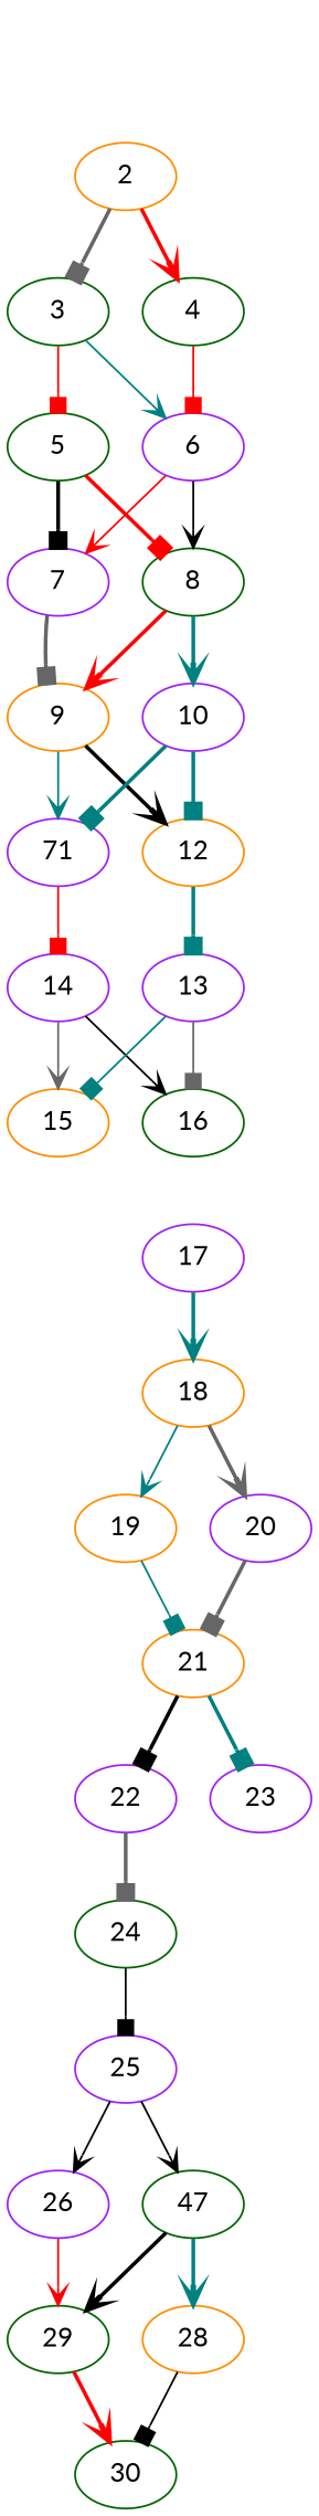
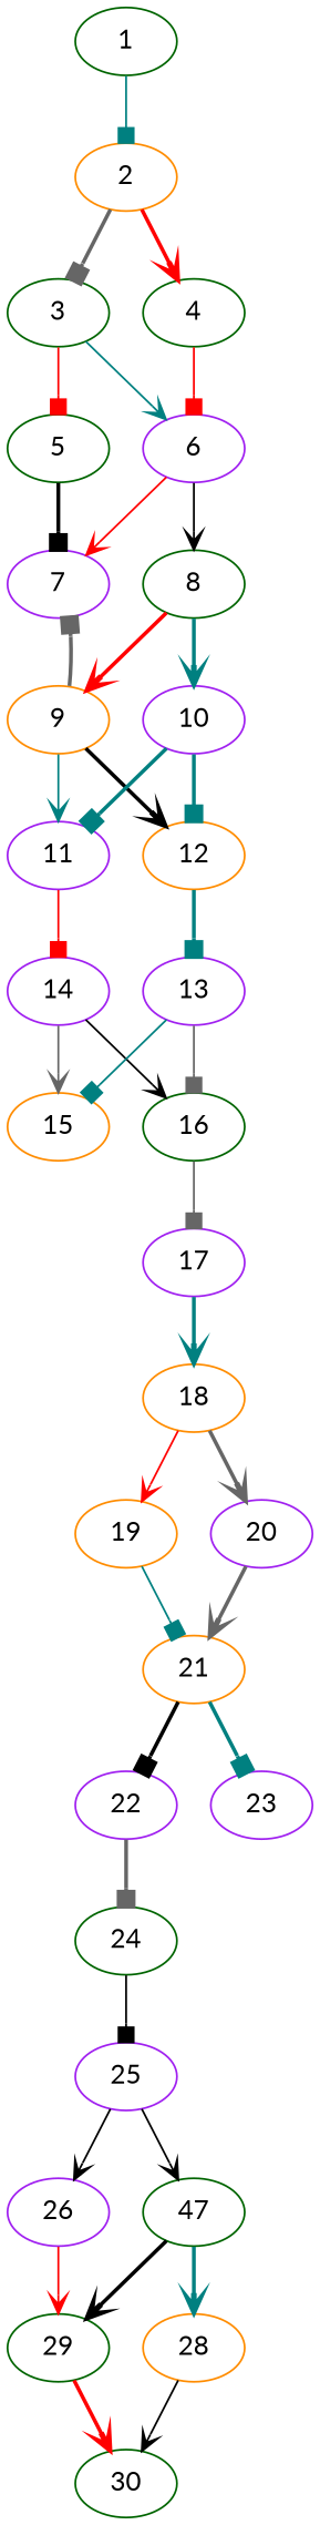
  digraph {
    fontname=Lato
    node [alpha=0.04 color=purple fontname=Lato]
    edge [arrowhead=box color=teal fontname=Lato style=solid]
+   1 [alpha=0.07 color=darkgreen expect_size=26446848]
    2 [alpha=0.09 color=darkorange expect_size=30236672]
    3 [color=darkgreen expect_size=16193536]
    4 [color=darkgreen expect_size=12535808]
    5 [alpha=0.14 color=darkgreen expect_size=33943552]
    6 [alpha=0.12 expect_size=20632576]
    7 [expect_size=11279360]
    8 [alpha=0.19 color=darkgreen expect_size=20543488]
    9 [alpha=0.09 color=darkorange expect_size=37152768]
    10 [alpha=0.20 expect_size=39271424]
-   11 [alpha=0.10 expect_size=35860480 label=71]
+   11 [alpha=0.10 expect_size=35860480]
    12 [alpha=0.19 color=darkorange expect_size=51969024]
    14 [alpha=0.07 expect_size=36179968]
    13 [alpha=0.06 expect_size=26667008]
    15 [alpha=0.13 color=darkorange expect_size=44655616]
    16 [alpha=0.17 color=darkgreen expect_size=30988288]
    17 [alpha=0.17 expect_size=12708864]
    18 [alpha=0.01 color=darkorange expect_size=21399552]
    19 [alpha=0.02 color=darkorange expect_size=20140032]
    20 [alpha=0.14 expect_size=40485888]
    21 [alpha=0.15 color=darkorange expect_size=39645184]
    22 [alpha=0.06 expect_size=16496640]
    23 [alpha=0.02 expect_size=14094336]
    24 [alpha=0.02 color=darkgreen expect_size=29011968]
    25 [alpha=0.13 expect_size=45728768]
    26 [alpha=0.11 expect_size=29050880]
    n27 [alpha=0.11 color=darkgreen expect_size=21579776 label=47]
    29 [alpha=0.19 color=darkgreen expect_size=17268736]
    28 [alpha=0.18 color=darkorange expect_size=15386624]
    30 [alpha=0.14 color=darkgreen expect_size=21626880]
+   1 -> 2
    2 -> 3 [color=gray40 style=bold]
    2 -> 4 [arrowhead=vee color=red style=bold]
    3 -> 5 [color=red]
    3 -> 6 [arrowhead=vee]
    4 -> 6 [color=red]
    5 -> 7 [color=black style=bold]
-   5 -> 8 [color=red style=bold]
    6 -> 7 [arrowhead=vee color=red]
    6 -> 8 [arrowhead=vee color=black]
-   7 -> 9 [color=gray40 style=bold]
+   9 -> 7 [color=gray40 style=bold]
    8 -> 9 [arrowhead=vee color=red style=bold]
    8 -> 10 [arrowhead=vee style=bold]
    9 -> 11 [arrowhead=vee]
    9 -> 12 [arrowhead=vee color=black style=bold]
    10 -> 11 [style=bold]
    10 -> 12 [style=bold]
    11 -> 14 [color=red]
    12 -> 13 [style=bold]
    14 -> 15 [arrowhead=vee color=gray40]
    14 -> 16 [arrowhead=vee color=black]
    13 -> 15
    13 -> 16 [color=gray40]
+   16 -> 17 [color=gray40]
    17 -> 18 [arrowhead=vee style=bold]
-   18 -> 19 [arrowhead=vee]
+   18 -> 19 [arrowhead=vee color=red]
    18 -> 20 [arrowhead=vee color=gray40 style=bold]
    19 -> 21
-   20 -> 21 [color=gray40 style=bold]
+   20 -> 21 [arrowhead=vee color=gray40 style=bold]
    21 -> 22 [color=black style=bold]
    21 -> 23 [style=bold]
    22 -> 24 [color=gray40 style=bold]
    24 -> 25 [color=black]
    25 -> 26 [arrowhead=vee color=black]
    25 -> n27 [arrowhead=vee color=black]
    26 -> 29 [arrowhead=vee color=red]
    n27 -> 29 [arrowhead=vee color=black style=bold]
    n27 -> 28 [arrowhead=vee style=bold]
    29 -> 30 [arrowhead=vee color=red style=bold]
-   28 -> 30 [color=black]
+   28 -> 30 [arrowhead=vee color=black]
  }
